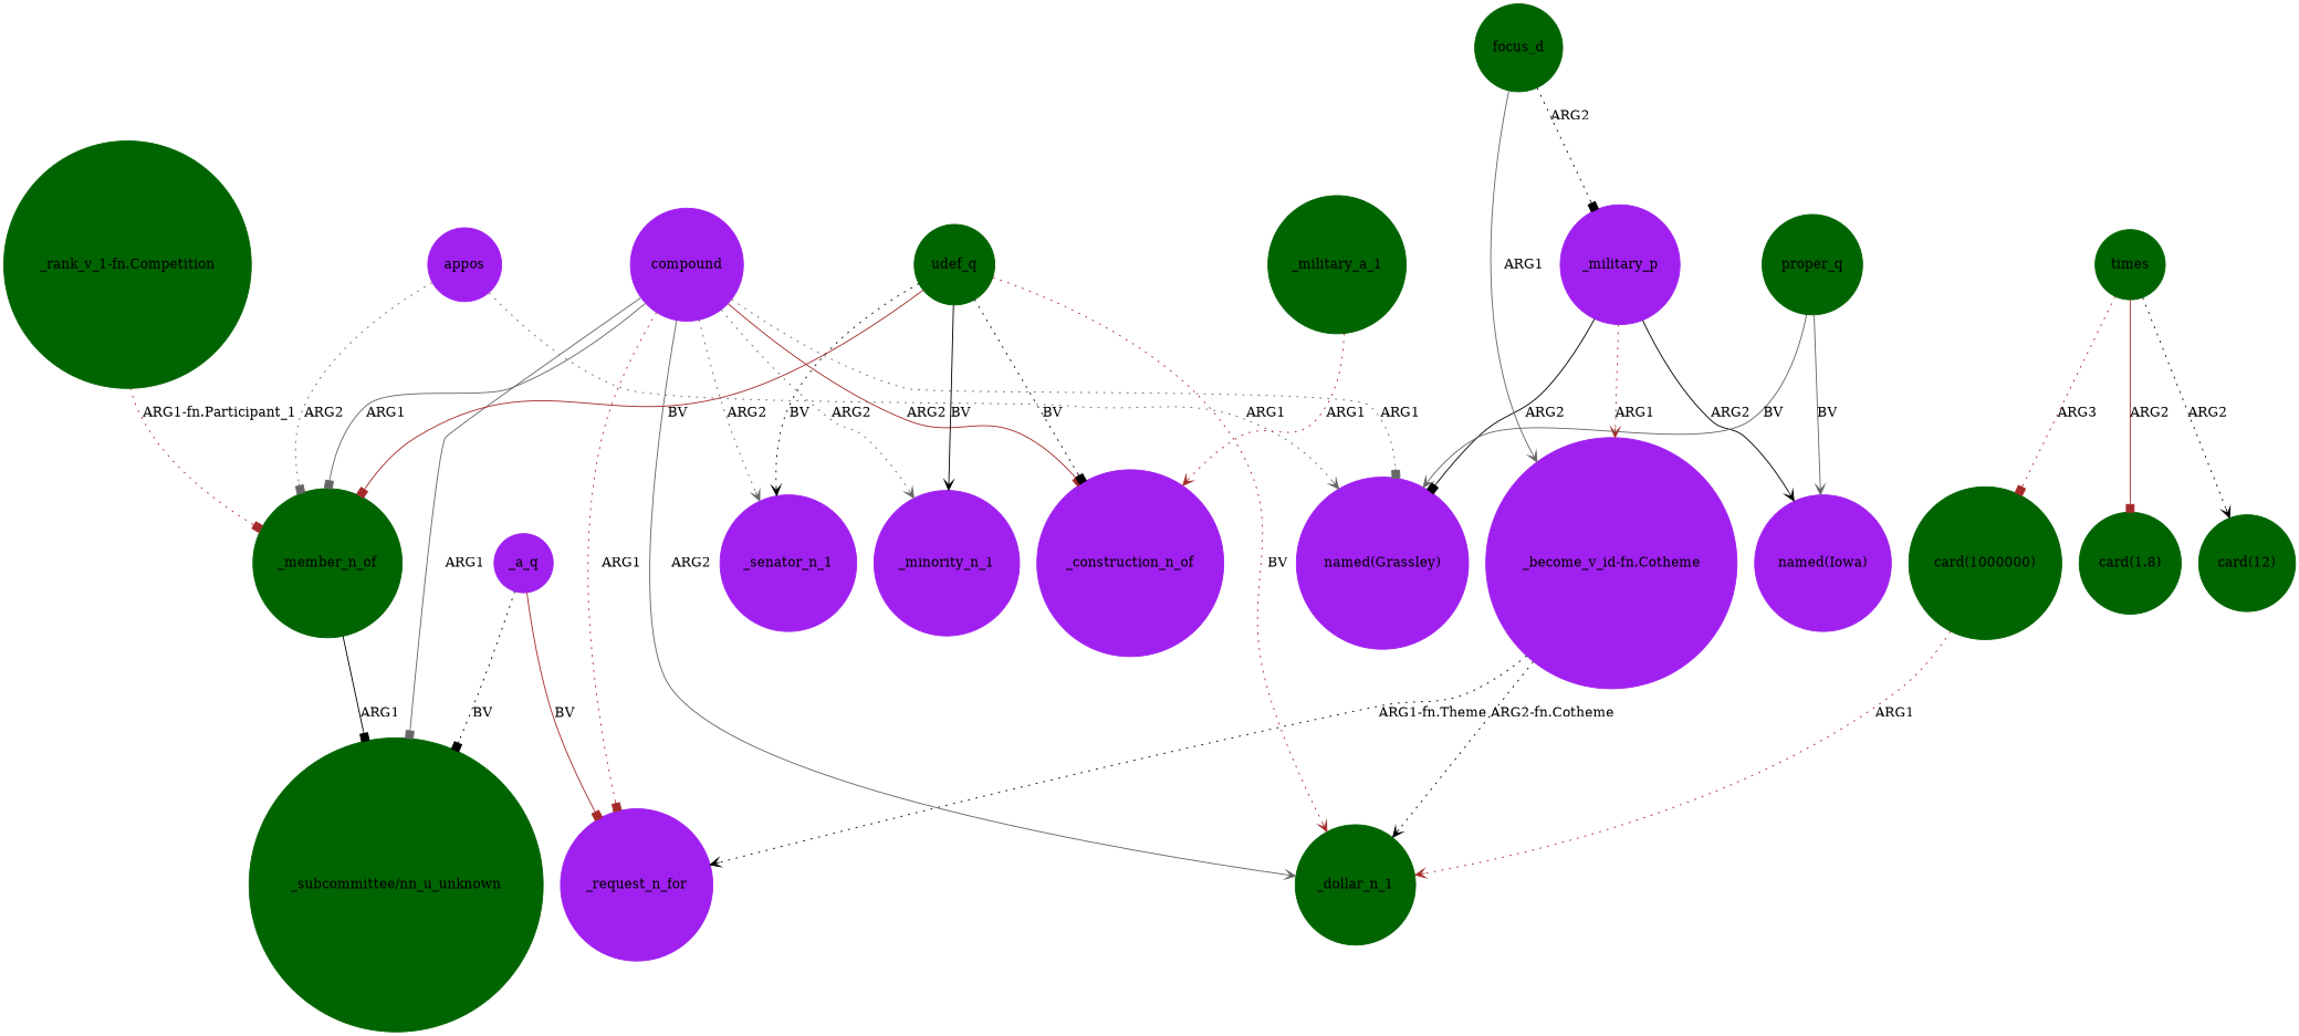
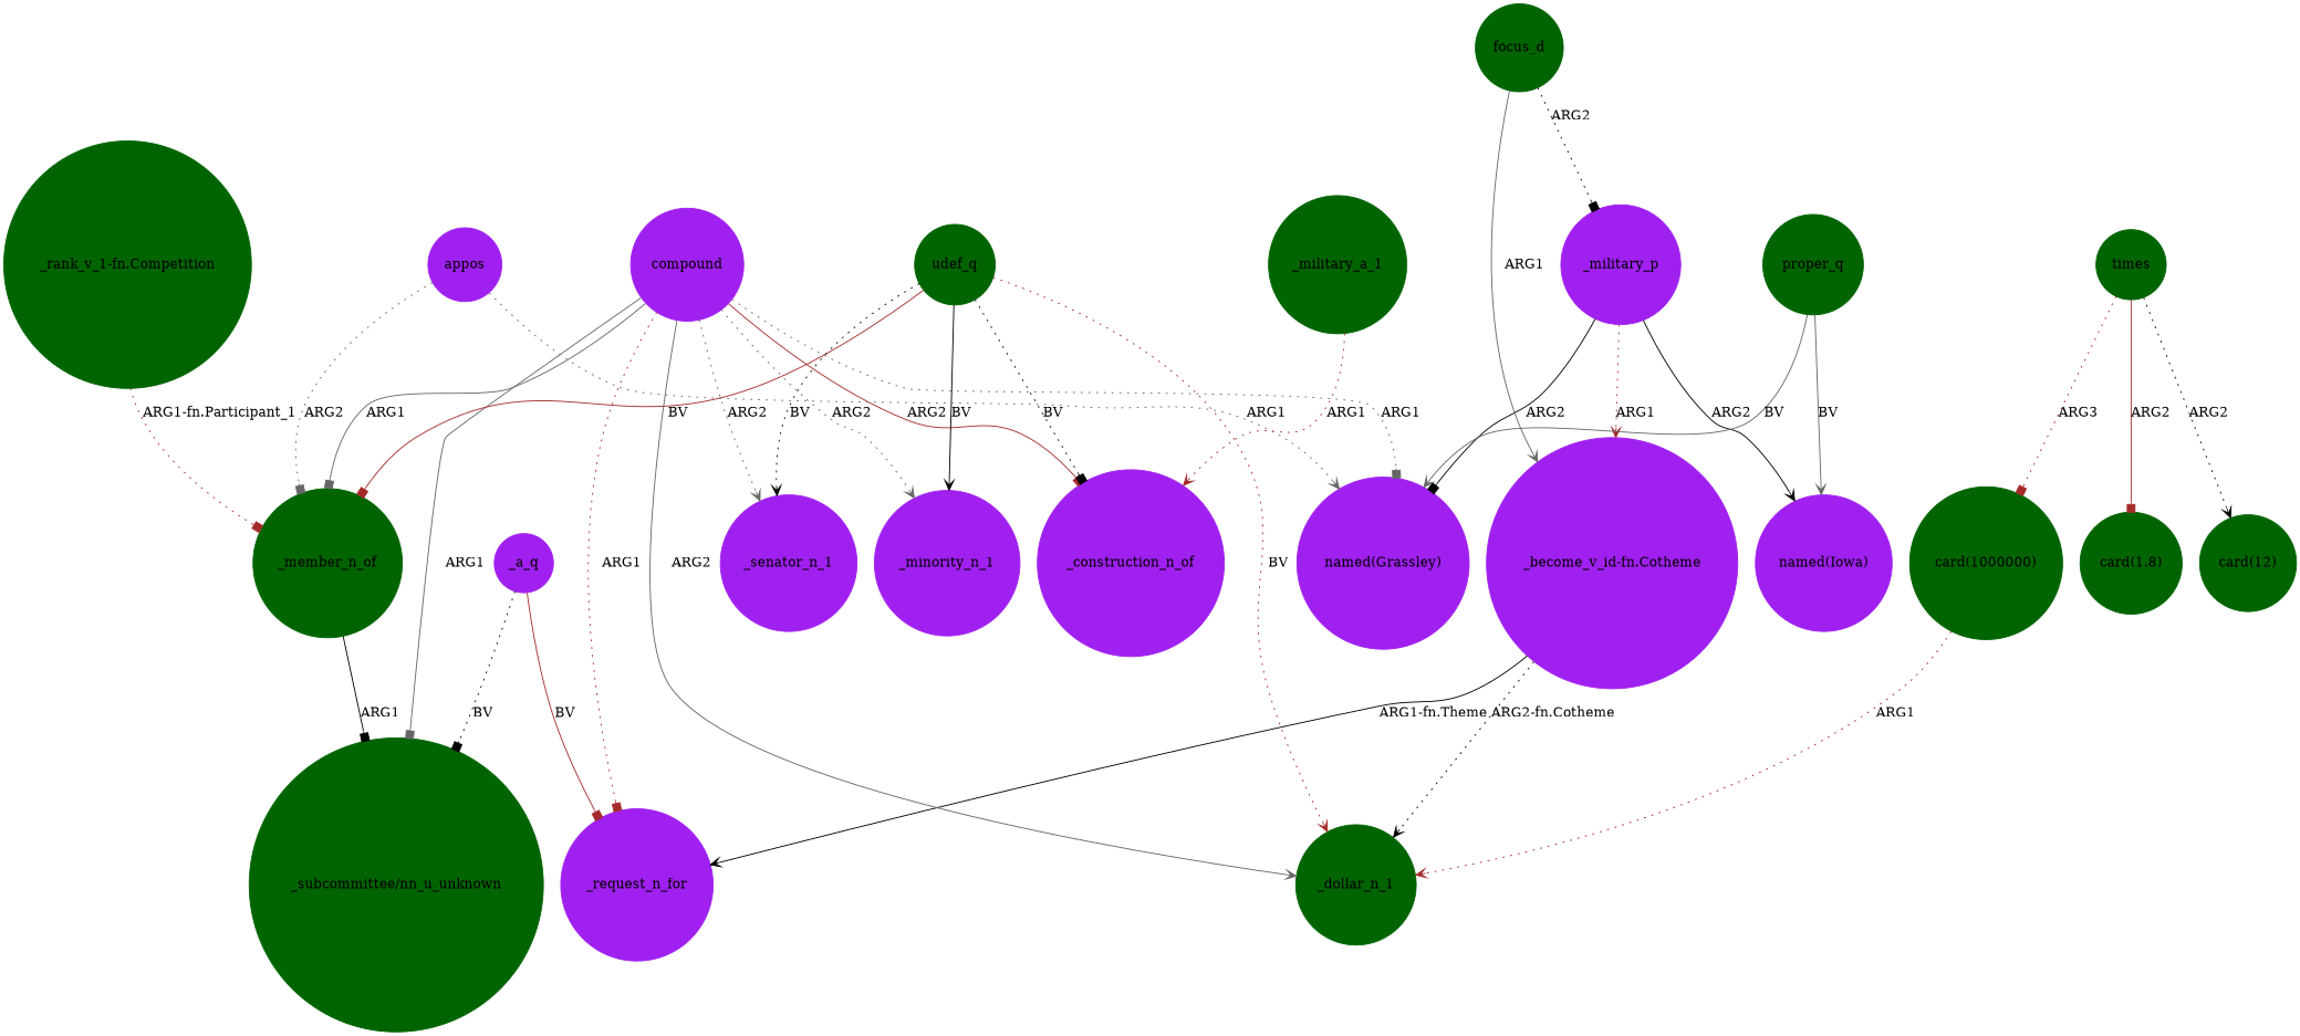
  digraph {
    node [color=darkgreen shape=circle style=filled]
    edge [arrowhead=vee color=black style=dotted]
    _member_n_of
    "_subcommittee/nn_u_unknown"
    "_become_v_id-fn.Cotheme" [color=purple]
    _dollar_n_1
    _request_n_for [color=purple]
    compound [color=purple]
    _minority_n_1 [color=purple]
    "named(Grassley)" [color=purple]
    _senator_n_1 [color=purple]
    _construction_n_of [color=purple]
    n11 [color=purple label=_military_p]
    "named(Iowa)" [color=purple]
    udef_q
    appos [color=purple]
    times
    "card(1000000)"
    "card(12)"
    "card(1.8)"
    focus_d
    _a_q [color=purple]
    "_rank_v_1-fn.Competition"
    _military_a_1
    proper_q
    _member_n_of -> "_subcommittee/nn_u_unknown" [arrowhead=box label=ARG1 style=solid]
    "_become_v_id-fn.Cotheme" -> _dollar_n_1 [label="ARG2-fn.Cotheme"]
-   "_become_v_id-fn.Cotheme" -> _request_n_for [label="ARG1-fn.Theme"]
+   "_become_v_id-fn.Cotheme" -> _request_n_for [label="ARG1-fn.Theme" style=solid]
    compound -> _member_n_of [arrowhead=box color=gray40 label=ARG1 style=solid]
    compound -> "_subcommittee/nn_u_unknown" [arrowhead=box color=gray40 label=ARG1 style=solid]
    compound -> _dollar_n_1 [color=gray40 label=ARG2 style=solid]
    compound -> _request_n_for [arrowhead=box color=brown label=ARG1]
    compound -> _minority_n_1 [color=gray40 label=ARG2]
    compound -> "named(Grassley)" [arrowhead=box color=gray40 label=ARG1]
    compound -> _senator_n_1 [color=gray40 label=ARG2]
    compound -> _construction_n_of [arrowhead=box color=brown label=ARG2 style=solid]
    n11 -> "_become_v_id-fn.Cotheme" [color=brown label=ARG1]
    n11 -> "named(Grassley)" [arrowhead=box label=ARG2 style=solid]
    n11 -> "named(Iowa)" [label=ARG2 style=solid]
    udef_q -> _member_n_of [arrowhead=box color=brown label=BV style=solid]
    udef_q -> _dollar_n_1 [color=brown label=BV]
    udef_q -> _minority_n_1 [label=BV style=solid]
    udef_q -> _senator_n_1 [label=BV]
    udef_q -> _construction_n_of [arrowhead=box label=BV]
    appos -> _member_n_of [arrowhead=box color=gray40 label=ARG2]
    appos -> "named(Grassley)" [color=gray40 label=ARG1]
    times -> "card(1000000)" [arrowhead=box color=brown label=ARG3]
    times -> "card(12)" [label=ARG2]
    times -> "card(1.8)" [arrowhead=box color=brown label=ARG2 style=solid]
    "card(1000000)" -> _dollar_n_1 [color=brown label=ARG1]
    focus_d -> "_become_v_id-fn.Cotheme" [color=gray40 label=ARG1 style=solid]
    focus_d -> n11 [arrowhead=box label=ARG2]
    _a_q -> "_subcommittee/nn_u_unknown" [arrowhead=box label=BV]
    _a_q -> _request_n_for [arrowhead=box color=brown label=BV style=solid]
    "_rank_v_1-fn.Competition" -> _member_n_of [arrowhead=box color=brown label="ARG1-fn.Participant_1"]
    _military_a_1 -> _construction_n_of [color=brown label=ARG1]
    proper_q -> "named(Grassley)" [color=gray40 label=BV style=solid]
    proper_q -> "named(Iowa)" [color=gray40 label=BV style=solid]
  }
